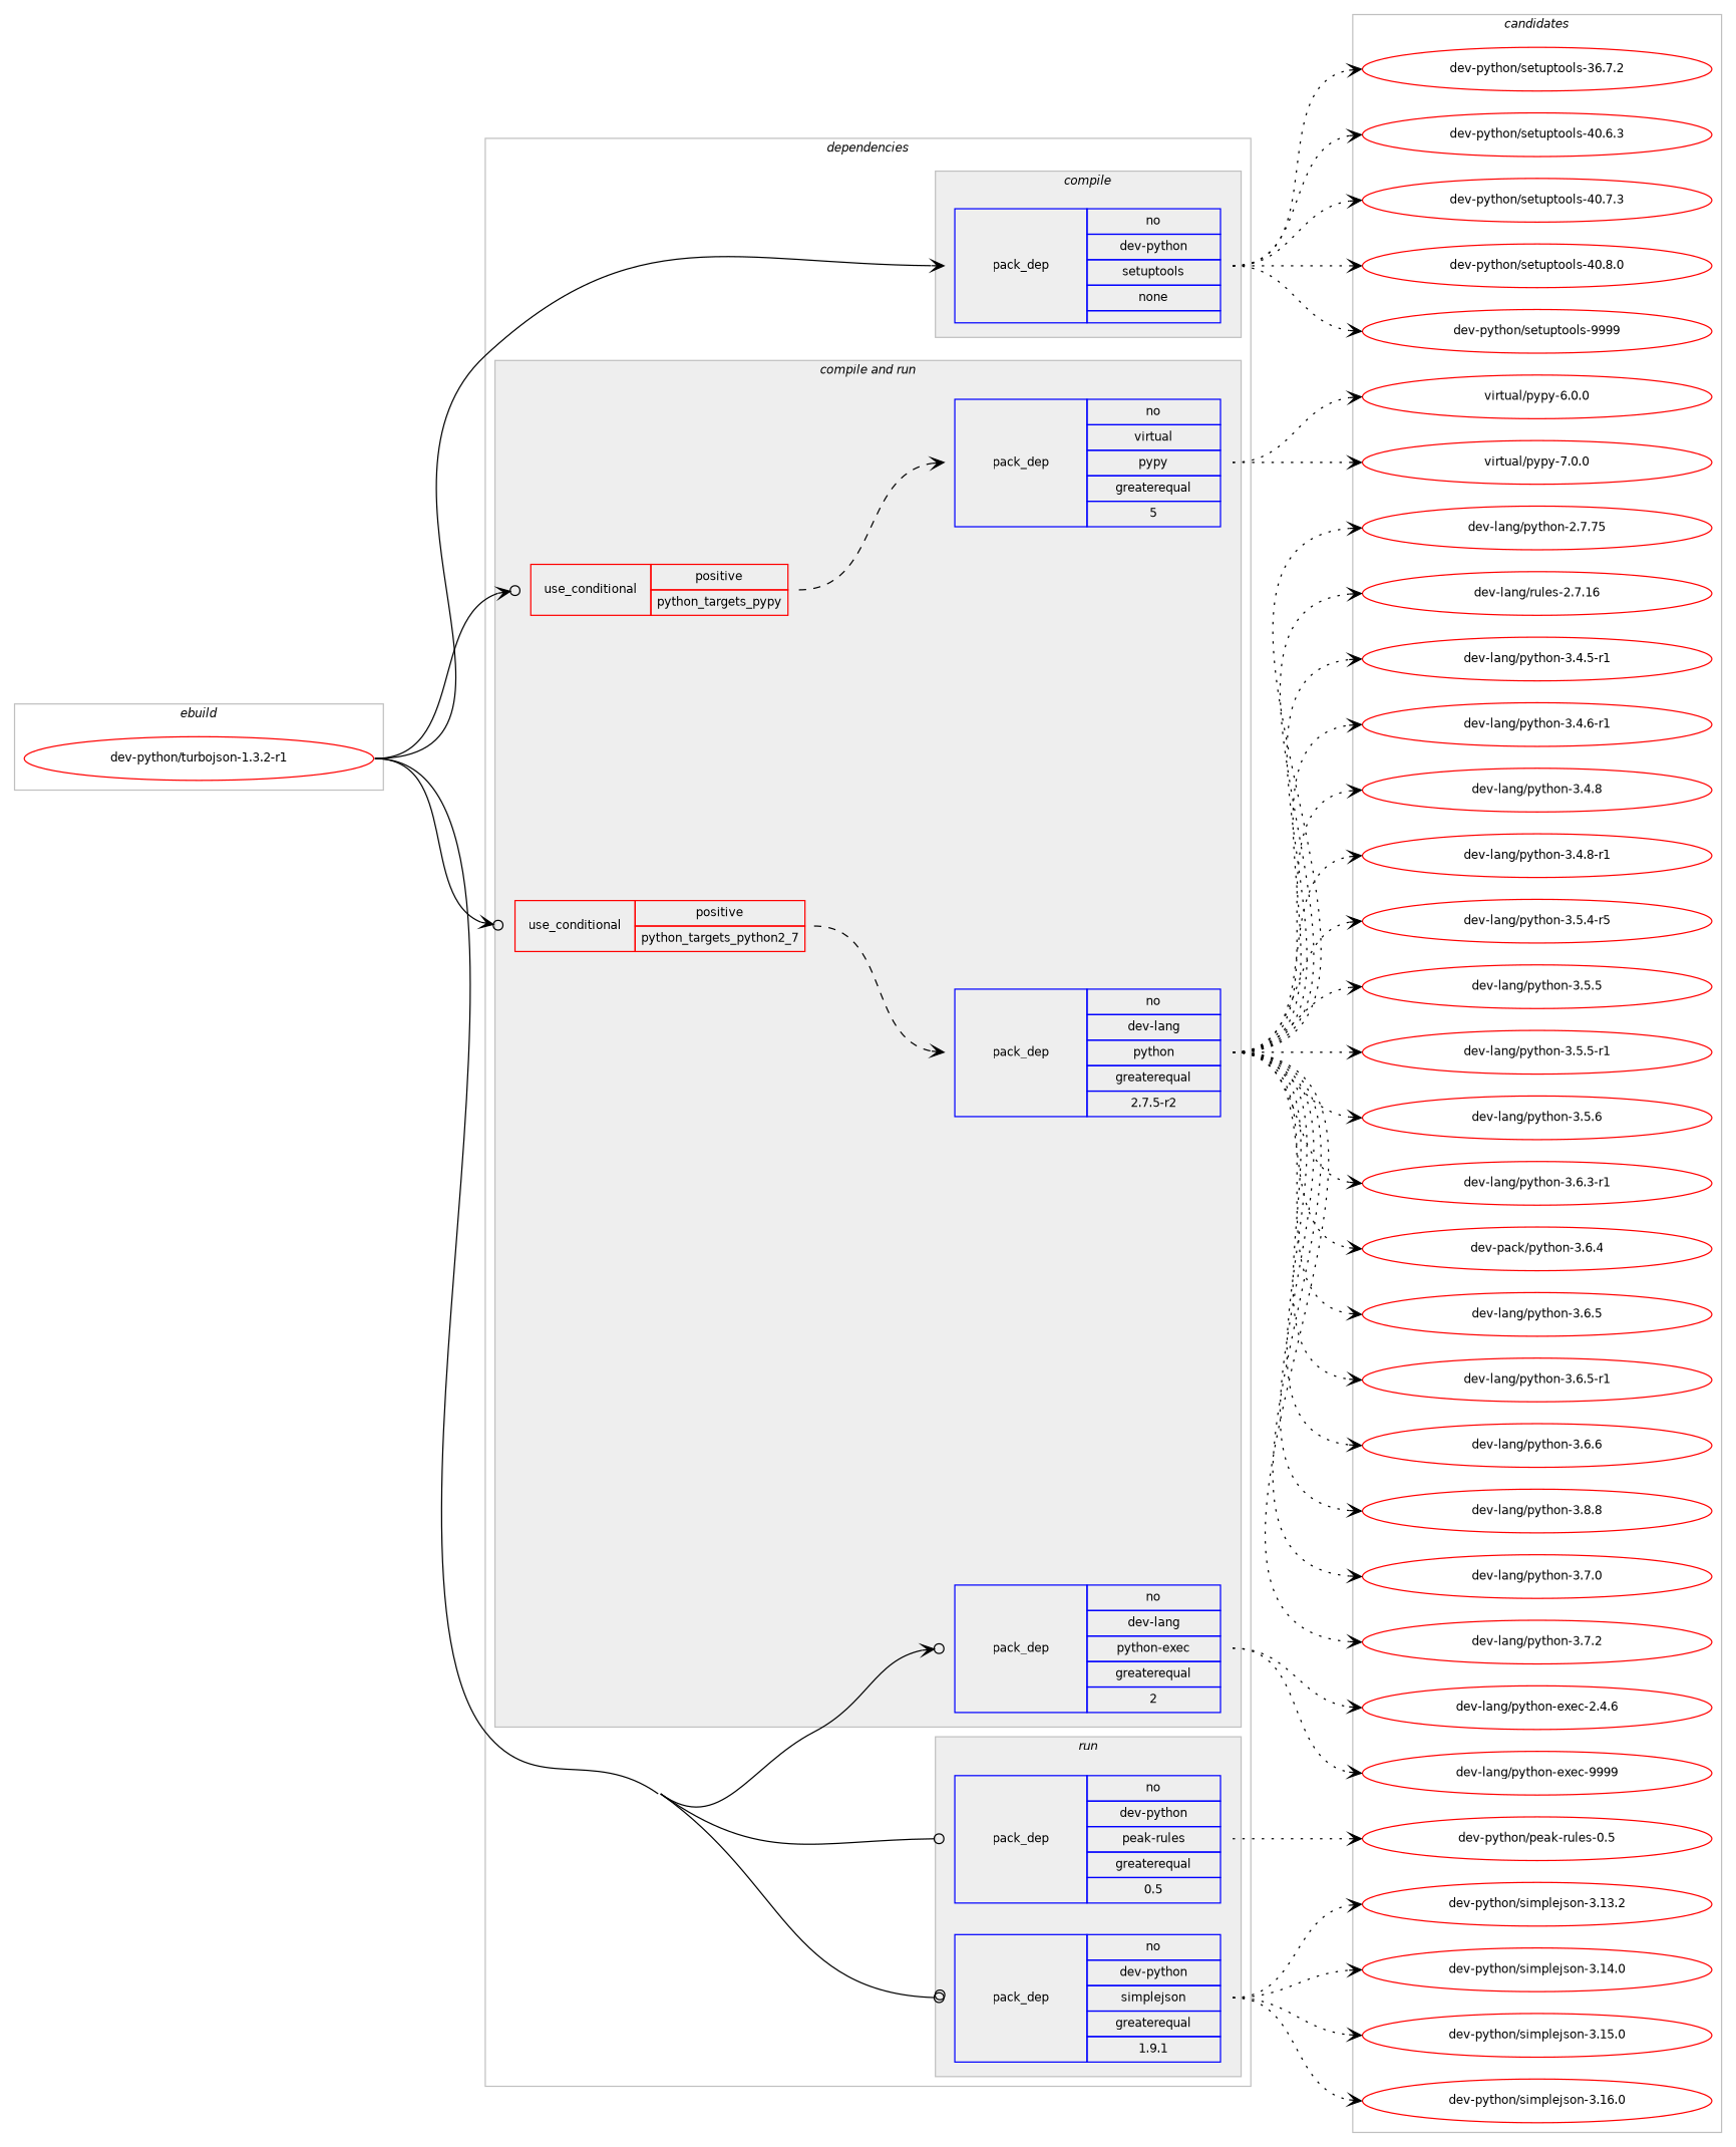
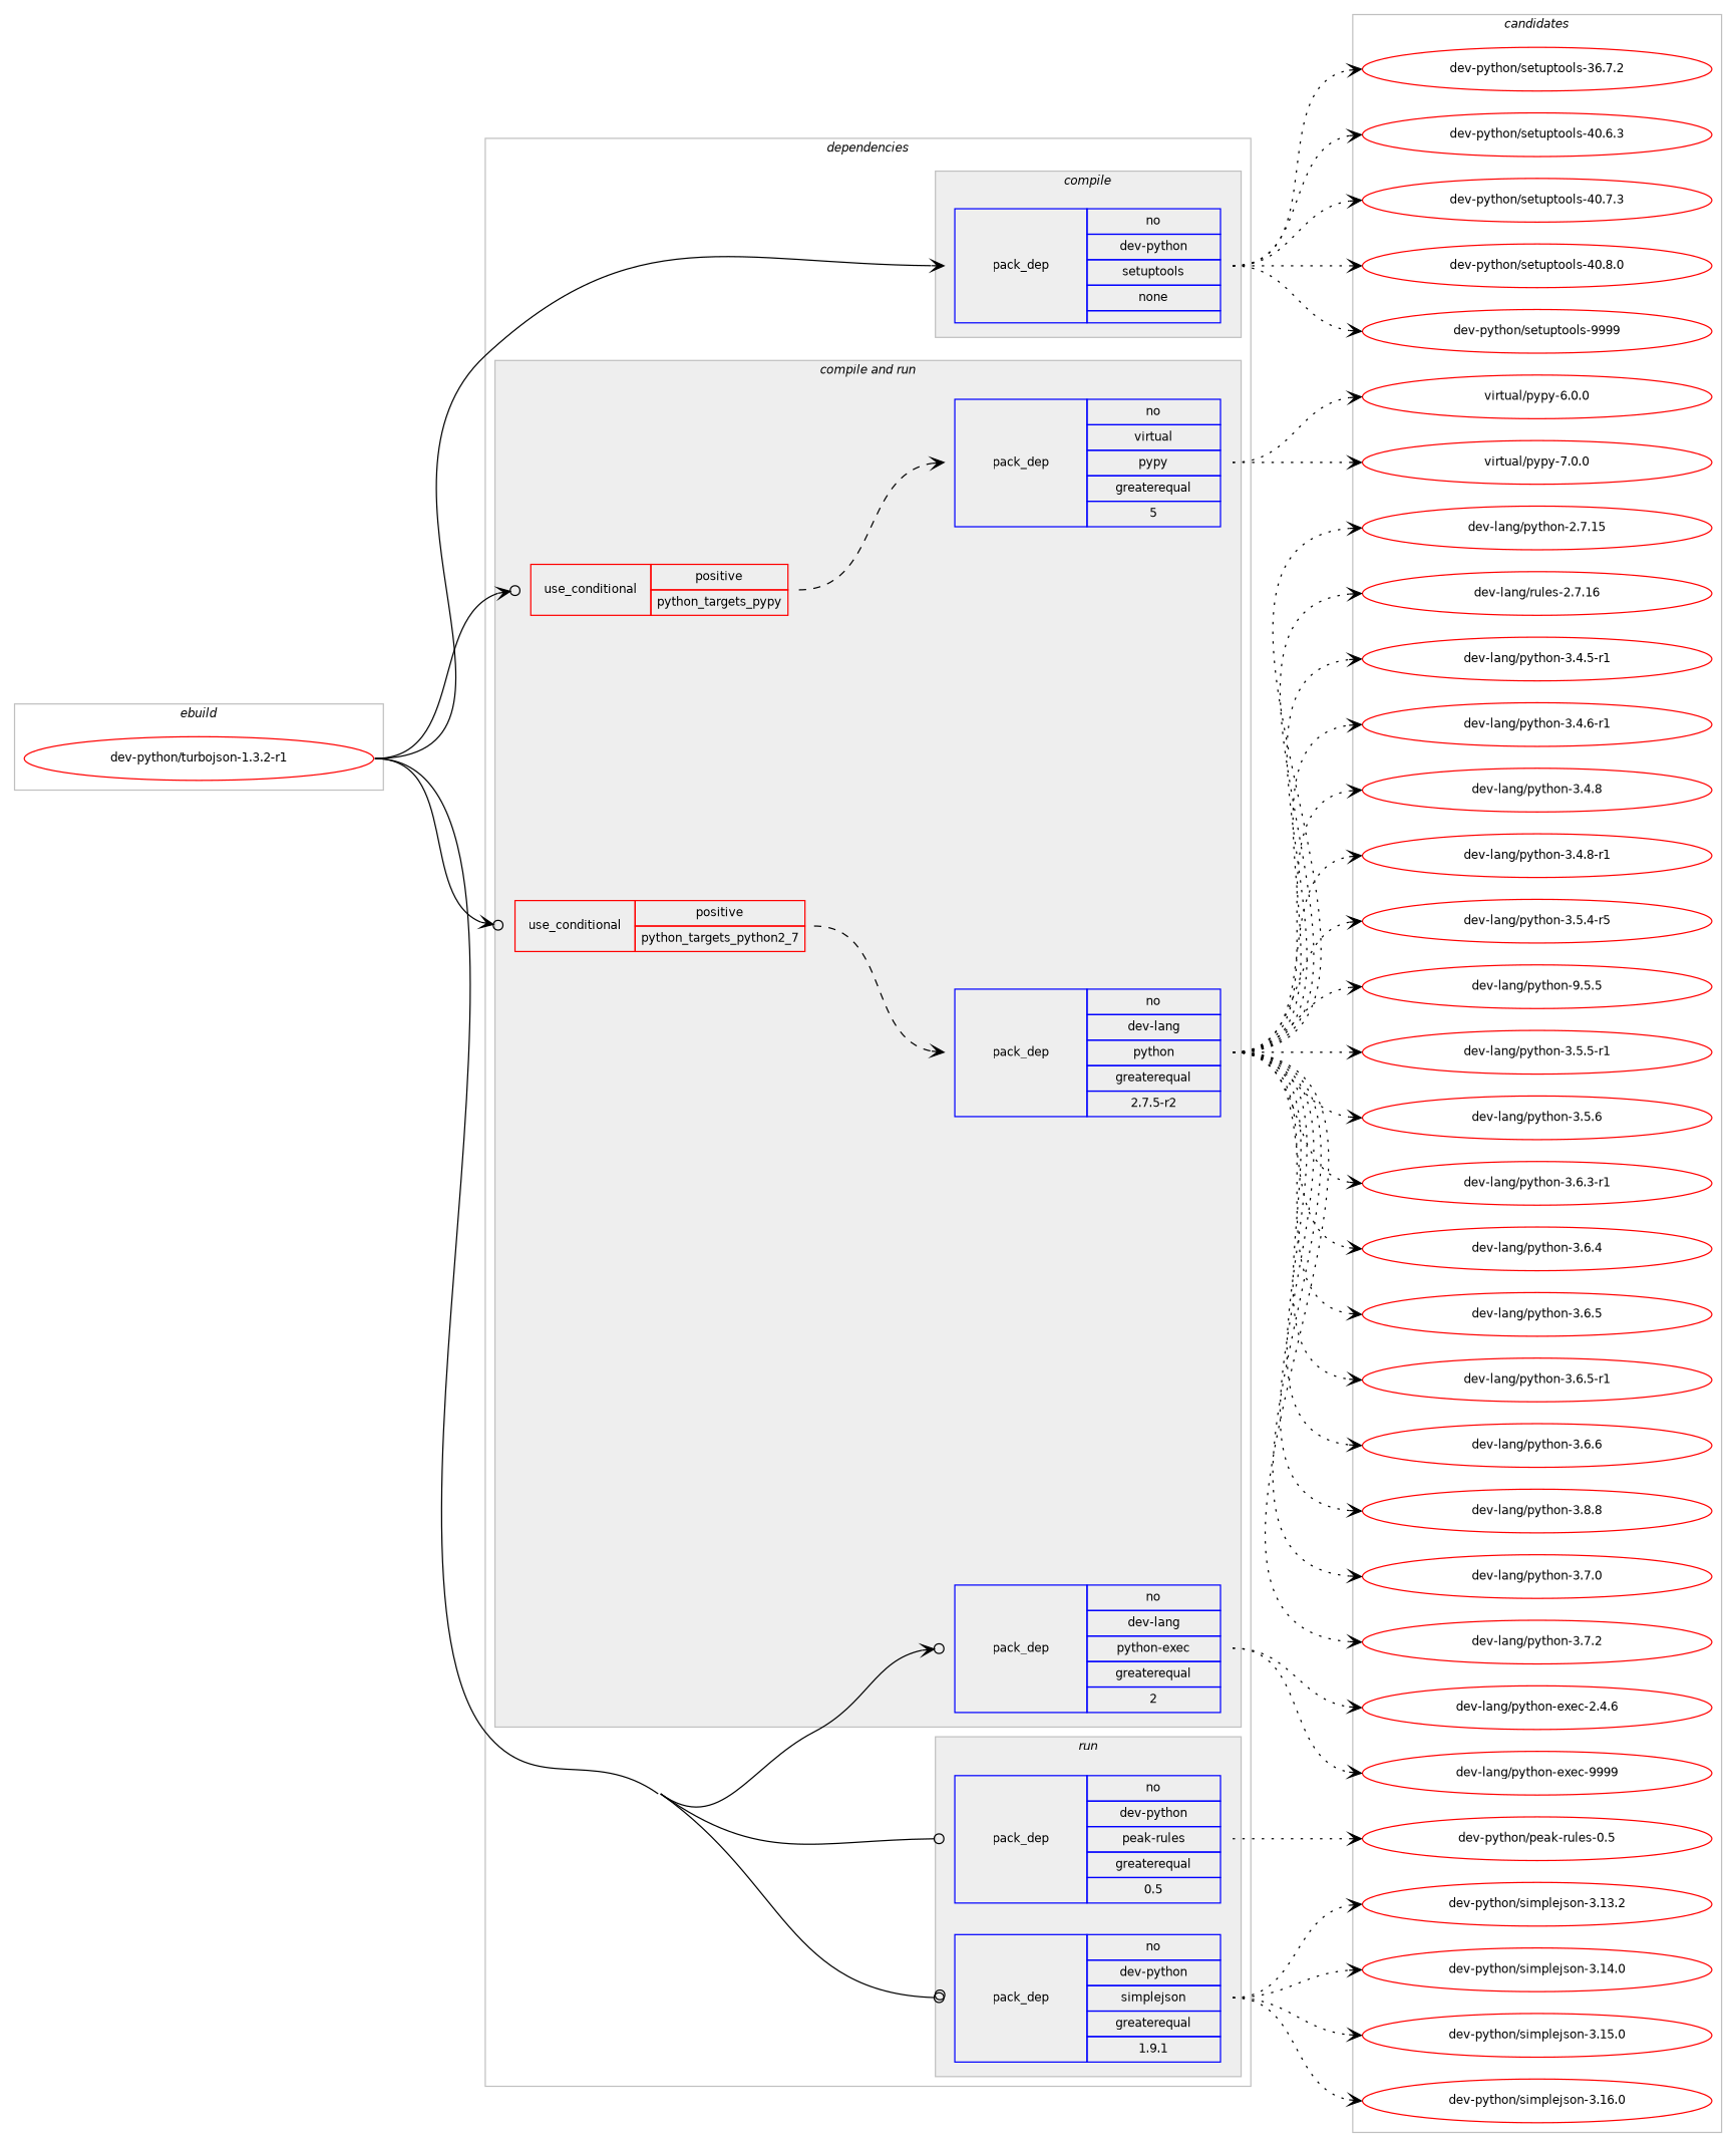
  digraph {
    compound=true
    concentrate=true
    fontname=Helvetica
    fontsize=10
    newrank=true
    rankdir=LR
    ranksep=1.5
    node [color=red fontname=Helvetica fontsize=10]
    edge [arrowhead=vee headport=w style=dotted tailport=e weight=100]
    n1 [label="dev-python/turbojson-1.3.2-r1" width=4]
    n2 [color=blue label=<<TABLE BORDER="0" CELLBORDER="1" CELLSPACING="0" CELLPADDING="4" WIDTH="220"><TR><TD ROWSPAN="6" CELLPADDING="30">pack_dep</TD></TR><TR><TD WIDTH="110">no</TD></TR><TR><TD>dev-python</TD></TR><TR><TD>setuptools</TD></TR><TR><TD>none</TD></TR><TR><TD></TD></TR></TABLE>> shape=none]
    n3 [color=blue label=<<TABLE BORDER="0" CELLBORDER="1" CELLSPACING="0" CELLPADDING="4" WIDTH="220"><TR><TD ROWSPAN="6" CELLPADDING="30">pack_dep</TD></TR><TR><TD WIDTH="110">no</TD></TR><TR><TD>virtual</TD></TR><TR><TD>pypy</TD></TR><TR><TD>greaterequal</TD></TR><TR><TD>5</TD></TR></TABLE>> shape=none]
    n4 [label=<<TABLE BORDER="0" CELLBORDER="1" CELLSPACING="0" CELLPADDING="4"><TR><TD ROWSPAN="3" CELLPADDING="10">use_conditional</TD></TR><TR><TD>positive</TD></TR><TR><TD>python_targets_pypy</TD></TR></TABLE>> shape=none]
    n5 [color=blue label=<<TABLE BORDER="0" CELLBORDER="1" CELLSPACING="0" CELLPADDING="4" WIDTH="220"><TR><TD ROWSPAN="6" CELLPADDING="30">pack_dep</TD></TR><TR><TD WIDTH="110">no</TD></TR><TR><TD>dev-lang</TD></TR><TR><TD>python</TD></TR><TR><TD>greaterequal</TD></TR><TR><TD>2.7.5-r2</TD></TR></TABLE>> shape=none]
    n6 [label=<<TABLE BORDER="0" CELLBORDER="1" CELLSPACING="0" CELLPADDING="4"><TR><TD ROWSPAN="3" CELLPADDING="10">use_conditional</TD></TR><TR><TD>positive</TD></TR><TR><TD>python_targets_python2_7</TD></TR></TABLE>> shape=none]
    n7 [color=blue label=<<TABLE BORDER="0" CELLBORDER="1" CELLSPACING="0" CELLPADDING="4" WIDTH="220"><TR><TD ROWSPAN="6" CELLPADDING="30">pack_dep</TD></TR><TR><TD WIDTH="110">no</TD></TR><TR><TD>dev-lang</TD></TR><TR><TD>python-exec</TD></TR><TR><TD>greaterequal</TD></TR><TR><TD>2</TD></TR></TABLE>> shape=none]
    n8 [color=blue label=<<TABLE BORDER="0" CELLBORDER="1" CELLSPACING="0" CELLPADDING="4" WIDTH="220"><TR><TD ROWSPAN="6" CELLPADDING="30">pack_dep</TD></TR><TR><TD WIDTH="110">no</TD></TR><TR><TD>dev-python</TD></TR><TR><TD>peak-rules</TD></TR><TR><TD>greaterequal</TD></TR><TR><TD>0.5</TD></TR></TABLE>> shape=none]
    n9 [color=blue label=<<TABLE BORDER="0" CELLBORDER="1" CELLSPACING="0" CELLPADDING="4" WIDTH="220"><TR><TD ROWSPAN="6" CELLPADDING="30">pack_dep</TD></TR><TR><TD WIDTH="110">no</TD></TR><TR><TD>dev-python</TD></TR><TR><TD>simplejson</TD></TR><TR><TD>greaterequal</TD></TR><TR><TD>1.9.1</TD></TR></TABLE>> shape=none]
    n10 [label="dev-python/setuptools-36.7.2" width=4]
    n11 [label="dev-python/setuptools-40.6.3" width=4]
    n12 [label="dev-python/setuptools-40.7.3" width=4]
    n13 [label="dev-python/setuptools-40.8.0" width=4]
    n14 [label="dev-python/setuptools-9999" width=4]
    n15 [label="virtual/pypy-6.0.0" width=4]
    n16 [label="virtual/pypy-7.0.0" width=4]
-   n17 [label="dev-lang/python-2.7.75" width=4]
+   n17 [label="dev-lang/python-2.7.15" width=4]
    n18 [label="dev-lang/rules-2.7.16" width=4]
    n19 [label="dev-lang/python-3.4.5-r1" width=4]
    n20 [label="dev-lang/python-3.4.6-r1" width=4]
    n21 [label="dev-lang/python-3.4.8" width=4]
    n22 [label="dev-lang/python-3.4.8-r1" width=4]
    n23 [label="dev-lang/python-3.5.4-r5" width=4]
-   n24 [label="dev-lang/python-3.5.5" width=4]
+   n24 [label="dev-lang/python-9.5.5" width=4]
    n25 [label="dev-lang/python-3.5.5-r1" width=4]
    n26 [label="dev-lang/python-3.5.6" width=4]
    n27 [label="dev-lang/python-3.6.3-r1" width=4]
-   n28 [label="dev-pack/python-3.6.4" width=4]
+   n28 [label="dev-lang/python-3.6.4" width=4]
    n29 [label="dev-lang/python-3.6.5" width=4]
    n30 [label="dev-lang/python-3.6.5-r1" width=4]
    n31 [label="dev-lang/python-3.6.6" width=4]
    n32 [label="dev-lang/python-3.8.8" width=4]
    n33 [label="dev-lang/python-3.7.0" width=4]
    n34 [label="dev-lang/python-3.7.2" width=4]
    n35 [label="dev-lang/python-exec-2.4.6" width=4]
    n36 [label="dev-lang/python-exec-9999" width=4]
    n37 [label="dev-python/peak-rules-0.5" width=4]
    n38 [label="dev-python/simplejson-3.13.2" width=4]
    n39 [label="dev-python/simplejson-3.14.0" width=4]
    n40 [label="dev-python/simplejson-3.15.0" width=4]
    n41 [label="dev-python/simplejson-3.16.0" width=4]
    subgraph cluster_1 {
      color=gray
      label=<<i>ebuild</i>>
      rank=same
      n1
    }
    subgraph cluster_2 {
      color=gray
      label=<<i>dependencies</i>>
      subgraph cluster_3 {
        color=gray
        fillcolor="#eeeeee"
        label=<<i>compile</i>>
        style=filled
        subgraph sub_4 {
          color=gray
          fillcolor="#eeeeee"
          label=<<i>compile</i>>
          style=filled
          n2
        }
      }
      subgraph cluster_5 {
        color=gray
        fillcolor="#eeeeee"
        label=<<i>compile and run</i>>
        style=filled
        subgraph sub_6 {
          color=gray
          fillcolor="#eeeeee"
          label=<<i>compile and run</i>>
          style=filled
          n4
          subgraph sub_7 {
            color=gray
            fillcolor="#eeeeee"
            label=<<i>compile and run</i>>
            style=filled
            n3
          }
        }
        subgraph sub_8 {
          color=gray
          fillcolor="#eeeeee"
          label=<<i>compile and run</i>>
          style=filled
          n6
          subgraph sub_9 {
            color=gray
            fillcolor="#eeeeee"
            label=<<i>compile and run</i>>
            style=filled
            n5
          }
        }
        subgraph sub_10 {
          color=gray
          fillcolor="#eeeeee"
          label=<<i>compile and run</i>>
          style=filled
          n7
        }
      }
      subgraph cluster_11 {
        color=gray
        fillcolor="#eeeeee"
        label=<<i>run</i>>
        style=filled
        subgraph sub_12 {
          color=gray
          fillcolor="#eeeeee"
          label=<<i>run</i>>
          style=filled
          n8
        }
        subgraph sub_13 {
          color=gray
          fillcolor="#eeeeee"
          label=<<i>run</i>>
          style=filled
          n9
        }
      }
    }
    subgraph cluster_14 {
      color=gray
      label=<<i>candidates</i>>
      rank=same
      subgraph sub_15 {
        color=black
        label=<<i>candidates</i>>
        nodesep=1
        rank=same
        n10
        n11
        n12
        n13
        n14
      }
      subgraph sub_16 {
        color=black
        label=<<i>candidates</i>>
        nodesep=1
        rank=same
        n15
        n16
      }
      subgraph sub_17 {
        color=black
        label=<<i>candidates</i>>
        nodesep=1
        rank=same
        n17
        n18
        n19
        n20
        n21
        n22
        n23
        n24
        n25
        n26
        n27
        n28
        n29
        n30
        n31
        n32
        n33
        n34
      }
      subgraph sub_18 {
        color=black
        label=<<i>candidates</i>>
        nodesep=1
        rank=same
        n35
        n36
      }
      subgraph sub_19 {
        color=black
        label=<<i>candidates</i>>
        nodesep=1
        rank=same
        n37
      }
      subgraph sub_20 {
        color=black
        label=<<i>candidates</i>>
        nodesep=1
        rank=same
        n38
        n39
        n40
        n41
      }
    }
    n1 -> n2 [style=solid weight=20]
    n1 -> n4 [arrowhead=odotvee style=solid weight=20]
    n1 -> n6 [arrowhead=odotvee style=solid weight=20]
    n1 -> n7 [arrowhead=odotvee style=solid weight=20]
    n1 -> n8 [arrowhead=odot style=solid weight=20]
    n1 -> n9 [arrowhead=odot style=solid weight=20]
    n2 -> n10
    n2 -> n11
    n2 -> n12
    n2 -> n13
    n2 -> n14
    n3 -> n15
    n3 -> n16
    n4 -> n3 [style=dashed weight=20]
    n5 -> n17
    n5 -> n18
    n5 -> n19
    n5 -> n20
    n5 -> n21
    n5 -> n22
    n5 -> n23
    n5 -> n24
    n5 -> n25
    n5 -> n26
    n5 -> n27
    n5 -> n28
    n5 -> n29
    n5 -> n30
    n5 -> n31
    n5 -> n32
    n5 -> n33
    n5 -> n34
    n6 -> n5 [style=dashed weight=20]
    n7 -> n35
    n7 -> n36
    n8 -> n37
    n9 -> n38
    n9 -> n39
    n9 -> n40
    n9 -> n41
  }
